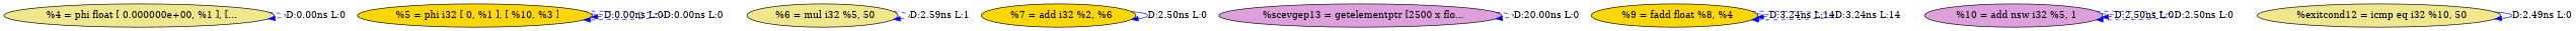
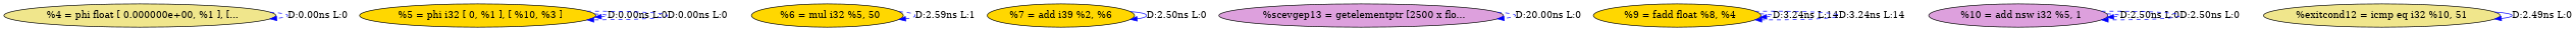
  digraph {
    node [fillcolor=khaki style=filled]
    edge [color=blue style=dashed]
    n1 [label="  %4 = phi float [ 0.000000e+00, %1 ], [..."]
    n2 [fillcolor=gold label="  %5 = phi i32 [ 0, %1 ], [ %10, %3 ]"]
-   n3 [label="  %6 = mul i32 %5, 50"]
-   n4 [fillcolor=gold label="  %7 = add i32 %2, %6"]
+   n3 [fillcolor=gold label="  %6 = mul i32 %5, 50"]
+   n4 [fillcolor=gold label="%7 = add i39 %2, %6"]
    n5 [fillcolor=plum label="  %scevgep13 = getelementptr [2500 x flo..."]
    n6 [fillcolor=gold label="  %9 = fadd float %8, %4"]
    n7 [fillcolor=plum label="  %10 = add nsw i32 %5, 1"]
-   n8 [label="  %exitcond12 = icmp eq i32 %10, 50"]
+   n8 [label="%exitcond12 = icmp eq i32 %10, 51"]
    n1 -> n1 [label="D:0.00ns L:0"]
    n2 -> n2 [label="D:0.00ns L:0"]
    n2 -> n2 [label="D:0.00ns L:0"]
    n3 -> n3 [label="D:2.59ns L:1"]
    n4 -> n4 [label="D:2.50ns L:0" style=solid]
    n5 -> n5 [label="D:20.00ns L:0"]
    n6 -> n6 [label="D:3.24ns L:14"]
    n6 -> n6 [label="D:3.24ns L:14"]
    n7 -> n7 [label="D:2.50ns L:0"]
    n7 -> n7 [label="D:2.50ns L:0"]
    n8 -> n8 [label="D:2.49ns L:0" style=solid]
  }
